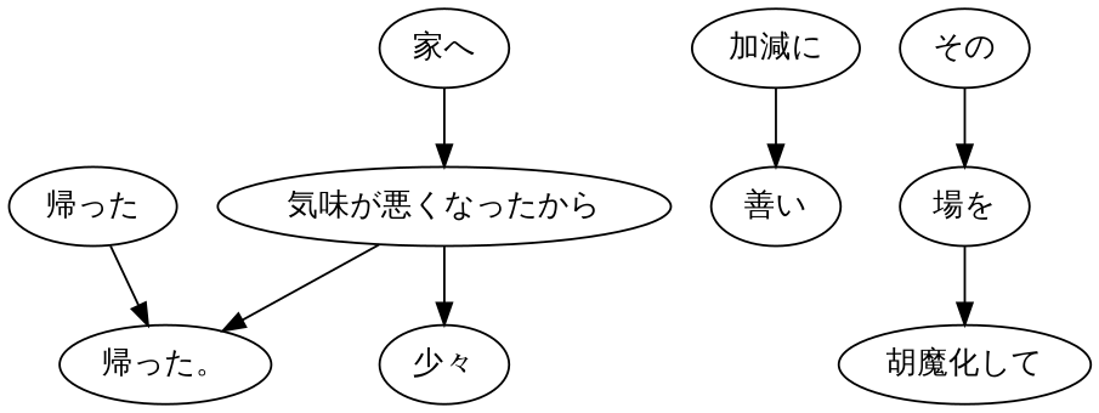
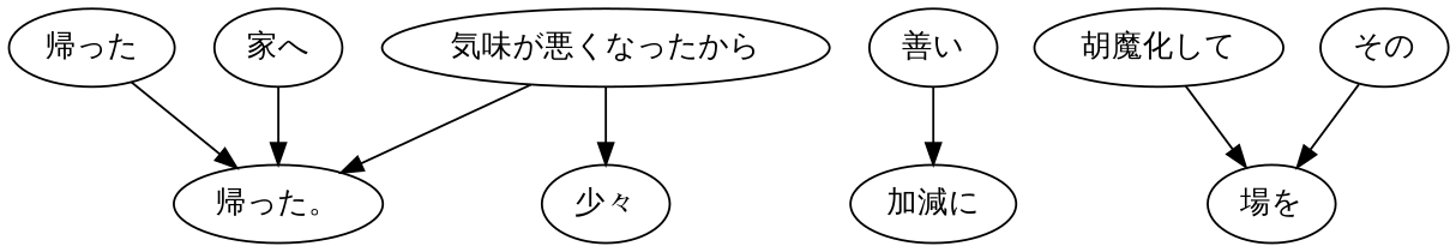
  digraph {
    n1 [label="帰った"]
    n2 [label="帰った。"]
    n3 [label="少々"]
    n4 [label="気味が悪くなったから"]
    n5 [label="善い"]
    n6 [label="加減に"]
    n7 [label="胡魔化して"]
    n8 [label="その"]
    n9 [label="場を"]
    n10 [label="家へ"]
    n1 -> n2
    n4 -> n2
    n4 -> n3
-   n6 -> n5
+   n5 -> n6
    n8 -> n9
-   n9 -> n7
-   n10 -> n4
+   n7 -> n9
+   n10 -> n2
  }
